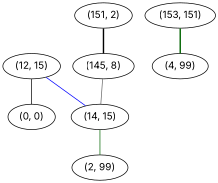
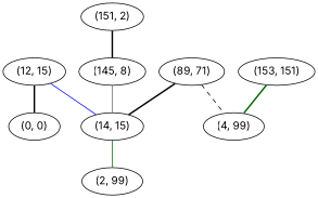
  graph {
    fontname=Inter
    node [fontname=Inter]
    edge [color=black fontname=Inter style=bold weight=1]
    "(12, 15)"
    "(0, 0)"
    "(14, 15)"
    "(2, 99)"
    n5 [label="(153, 151)"]
    "(4, 99)"
    "(151, 2)"
    "(145, 8)"
-   "(12, 15)" -- "(0, 0)" [style=solid weight=4]
+   "(89, 71)"
+   "(12, 15)" -- "(0, 0)" [weight=4]
    "(12, 15)" -- "(14, 15)" [color=blue style=solid]
    "(14, 15)" -- "(2, 99)" [color=darkgreen style=solid]
    n5 -- "(4, 99)" [color=darkgreen]
    "(151, 2)" -- "(145, 8)"
    "(145, 8)" -- "(14, 15)" [color=gray40 style=solid]
+   "(89, 71)" -- "(14, 15)"
+   "(89, 71)" -- "(4, 99)" [style=dashed]
  }
